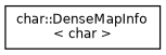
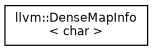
  digraph {
    rankdir=TB
-   n1 [color=black fillcolor=white fontname=Helvetica fontsize=10 height=0.2 label="char::DenseMapInfo\l\< char \>" shape=record style=filled width=0.4]
+   n1 [color=black fillcolor=white fontname=Helvetica fontsize=10 height=0.2 label="llvm::DenseMapInfo\l\< char \>" shape=record style=filled width=0.4]
  }
